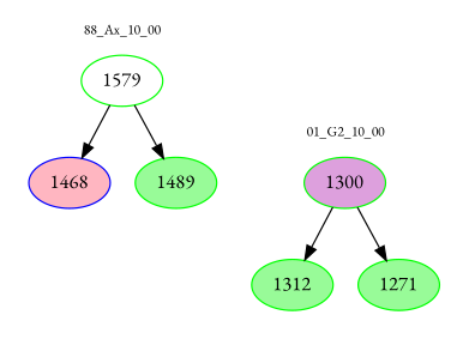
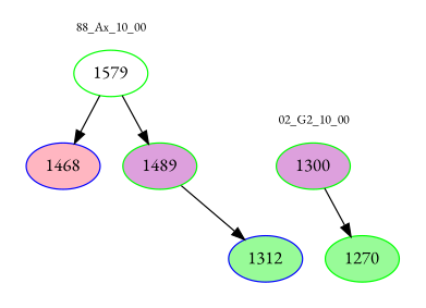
  digraph {
    fontname="EB Garamond"
    node [color=green fillcolor=plum fontname="EB Garamond" style=filled]
    edge [color=black fontname="EB Garamond"]
    n1 [fillcolor=white label=1579]
    n2 [color=blue fillcolor=lightpink label=1468]
-   n3 [fillcolor=palegreen label=1489]
+   n3 [label=1489]
    n4 [label=1300]
-   n5 [fillcolor=palegreen label=1271]
-   n6 [fillcolor=palegreen label=1312]
+   n5 [fillcolor=palegreen label=1270]
+   n6 [color=blue fillcolor=palegreen label=1312]
    subgraph cluster_1 {
      color=white
      fontsize=10
      label="88_Ax_10_00"
      n1
      n2
      n3
    }
    subgraph cluster_2 {
      color=white
      fontsize=10
-     label="01_G2_10_00"
+     label="02_G2_10_00"
      n4
      n5
      n6
    }
    n1 -> n2
    n1 -> n3
    n4 -> n5
-   n4 -> n6
+   n3 -> n6
  }
